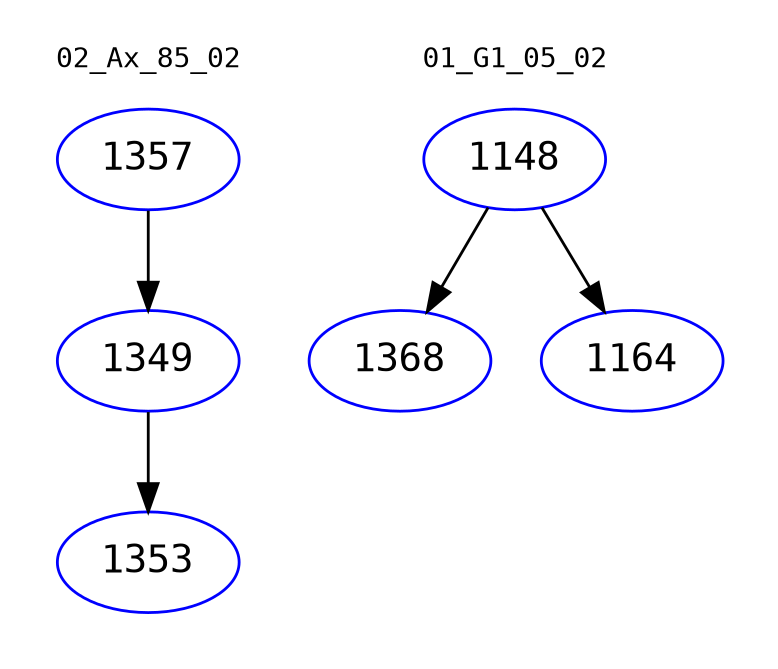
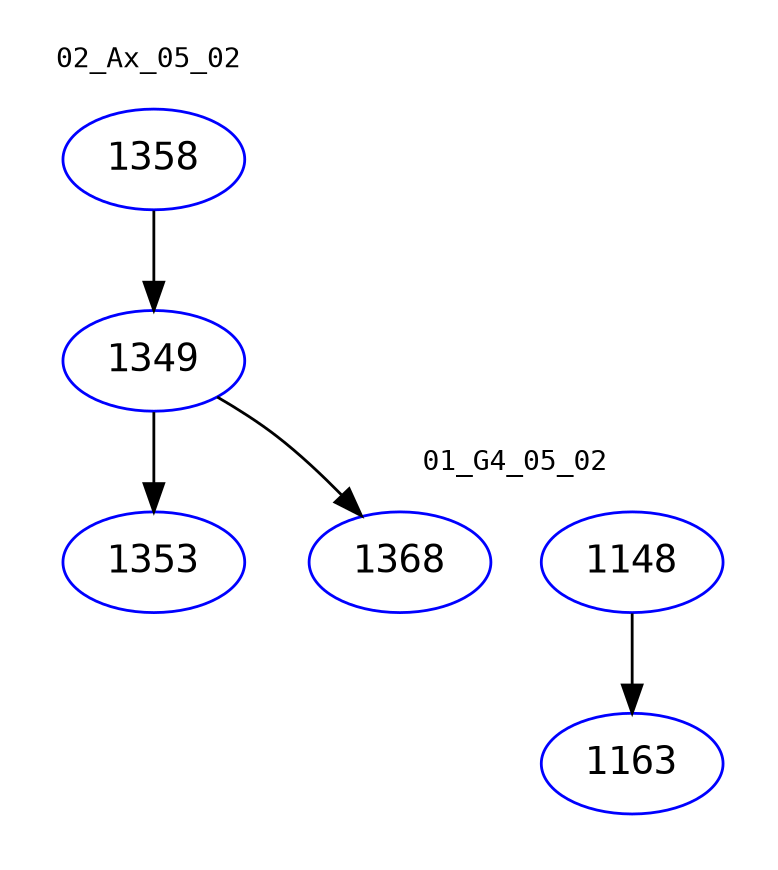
  digraph {
    fontname="DejaVu Sans Mono"
    node [color=blue fontname="DejaVu Sans Mono"]
    edge [color=black fontname="DejaVu Sans Mono"]
    n1 [label=1349]
    n2 [label=1353]
-   n3 [label=1357]
+   n3 [label=1358]
    n4 [label=1148]
    n5 [label=1368]
-   n6 [label=1164]
+   n6 [label=1163]
    subgraph cluster_1 {
      color=white
      fontsize=10
-     label="02_Ax_85_02"
+     label="02_Ax_05_02"
      n1
      n2
      n3
    }
    subgraph cluster_2 {
      color=white
      fontsize=10
-     label="01_G1_05_02"
+     label="01_G4_05_02"
      n4
      n5
      n6
    }
    n1 -> n2
    n3 -> n1
-   n4 -> n5
+   n1 -> n5
    n4 -> n6
  }
